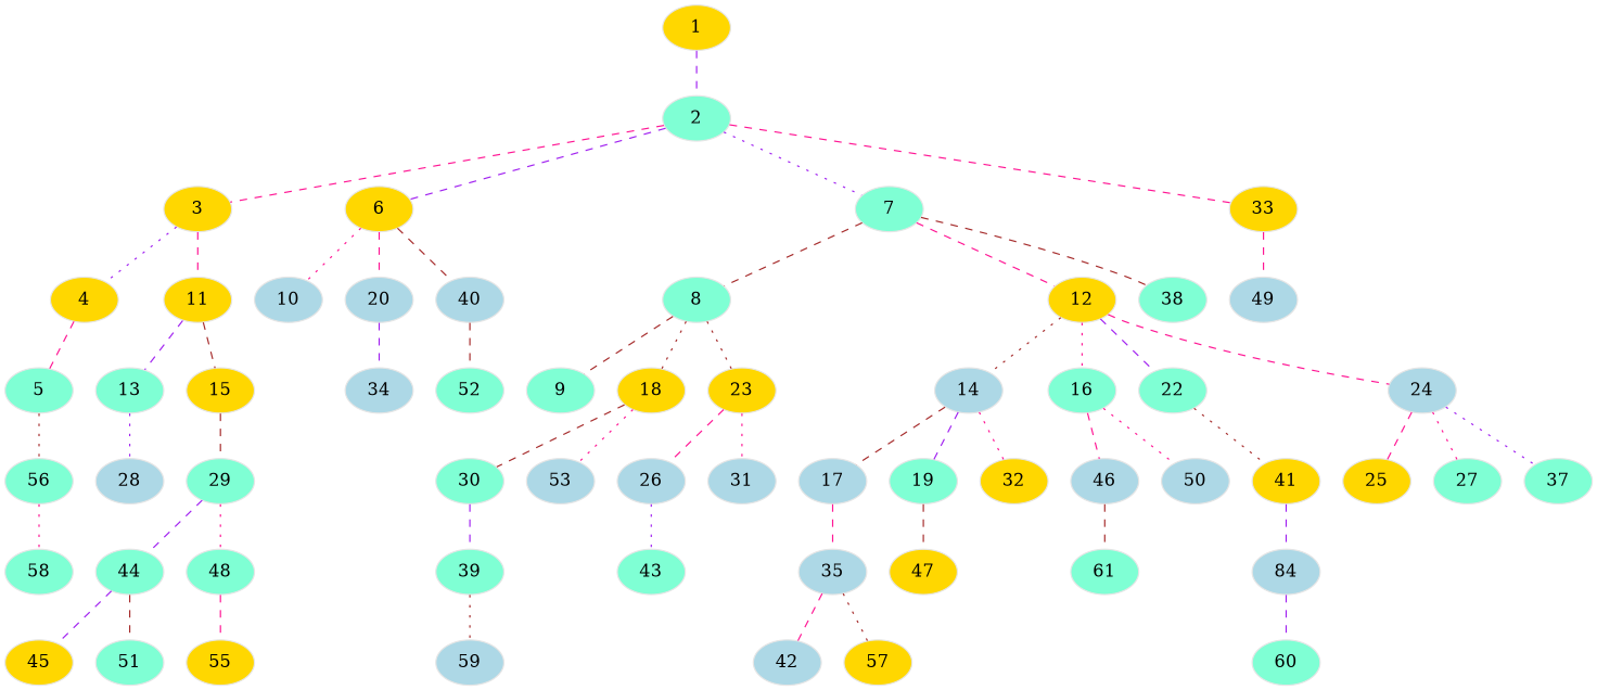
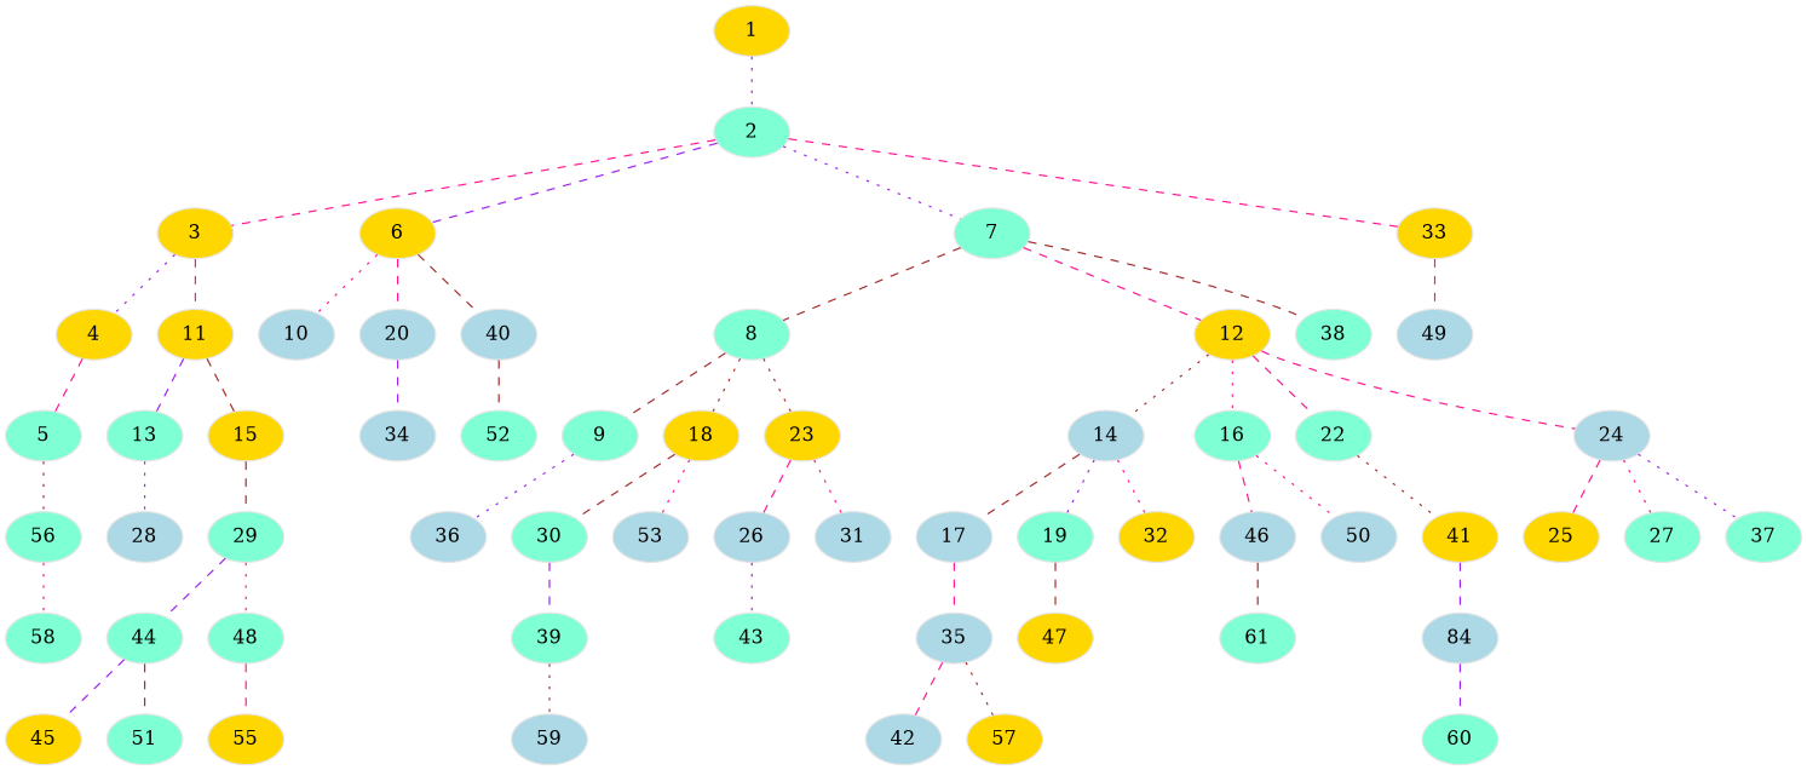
  graph {
    fontname="DejaVu Serif"
    node [color=gray90 fillcolor=aquamarine fontname="DejaVu Serif" style=filled]
    edge [color=deeppink fontname="DejaVu Serif" style=dashed weight=1.0]
    1 [fillcolor=gold]
    2
    3 [fillcolor=gold]
    6 [fillcolor=gold]
    7
    33 [fillcolor=gold]
    4 [fillcolor=gold]
    11 [fillcolor=gold]
    10 [fillcolor=lightblue]
    20 [fillcolor=lightblue]
    40 [fillcolor=lightblue]
    8
    12 [fillcolor=gold]
    38
    49 [fillcolor=lightblue]
    5
    13
    15 [fillcolor=gold]
    56
    58
    34 [fillcolor=lightblue]
    52
    9
    18 [fillcolor=gold]
    23 [fillcolor=gold]
    14 [fillcolor=lightblue]
    16
    22
    24 [fillcolor=lightblue]
+   36 [fillcolor=lightblue]
    30
    53 [fillcolor=lightblue]
    26 [fillcolor=lightblue]
    31 [fillcolor=lightblue]
    28 [fillcolor=lightblue]
    29
    17 [fillcolor=lightblue]
    19
    32 [fillcolor=gold]
    46 [fillcolor=lightblue]
    50 [fillcolor=lightblue]
    41 [fillcolor=gold]
    25 [fillcolor=gold]
    27
    37
    35 [fillcolor=lightblue]
    47 [fillcolor=gold]
    44
    48
    61
    42 [fillcolor=lightblue]
    57 [fillcolor=gold]
    39
    n54 [fillcolor=lightblue label=84]
    43
    45 [fillcolor=gold]
    51
    55 [fillcolor=gold]
    59 [fillcolor=lightblue]
    60
-   1 -- 2 [color=purple]
+   1 -- 2 [color=purple style=dotted]
    2 -- 3
    2 -- 6 [color=purple]
    2 -- 7 [color=purple style=dotted]
    2 -- 33
    3 -- 4 [color=purple style=dotted]
    3 -- 11
    6 -- 10 [style=dotted]
    6 -- 20 [weight=2.0]
    6 -- 40 [color=brown]
    7 -- 8 [color=brown]
    7 -- 12
    7 -- 38 [color=brown]
    33 -- 49 [weight=2.0]
    4 -- 5
    11 -- 13 [color=purple]
    11 -- 15 [color=brown weight=2.0]
    20 -- 34 [color=purple]
    40 -- 52 [color=brown weight=2.0]
    8 -- 9 [color=brown]
    8 -- 18 [color=brown style=dotted]
    8 -- 23 [color=brown style=dotted]
    12 -- 14 [color=brown style=dotted]
    12 -- 16 [style=dotted]
-   12 -- 22 [color=purple weight=3.0]
+   12 -- 22 [weight=3.0]
    12 -- 24
    5 -- 56 [color=brown style=dotted]
    13 -- 28 [color=purple style=dotted weight=2.0]
    15 -- 29 [color=brown]
    56 -- 58 [style=dotted]
+   9 -- 36 [color=purple style=dotted]
    18 -- 30 [color=brown]
    18 -- 53 [style=dotted]
    23 -- 26
    23 -- 31 [style=dotted]
    14 -- 17 [color=brown]
-   14 -- 19 [color=purple]
+   14 -- 19 [color=purple style=dotted]
    14 -- 32 [style=dotted]
    16 -- 46
    16 -- 50 [style=dotted]
    22 -- 41 [color=brown style=dotted]
    24 -- 25
    24 -- 27 [style=dotted]
    24 -- 37 [color=purple style=dotted]
    30 -- 39 [color=purple]
    26 -- 43 [color=purple style=dotted weight=2.0]
    29 -- 44 [color=purple]
    29 -- 48 [style=dotted weight=2.0]
    17 -- 35
    19 -- 47 [color=brown]
    46 -- 61 [color=brown weight=2.0]
    41 -- n54 [color=purple]
    35 -- 42
    35 -- 57 [color=brown style=dotted]
    44 -- 45 [color=purple]
    44 -- 51 [color=brown]
    48 -- 55
    39 -- 59 [color=brown style=dotted]
    n54 -- 60 [color=purple]
  }
